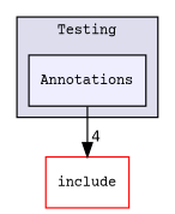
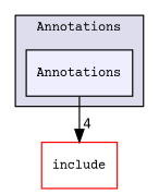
  digraph {
    compound=true
    fontname="Courier Prime"
    node [fontname="Courier Prime" fontsize=10 shape=box]
    n1 [fillcolor="#eeeeff" label=Annotations pencolor=black style=filled]
    n2 [color=red label=include]
    subgraph cluster_1 {
      bgcolor="#ddddee"
      fontsize=10
-     label=Testing
+     label=Annotations
      pencolor=black
      n1
    }
    n1 -> n2 [headlabel=4 labeldistance=1.5 labelfontname=Helvetica labelfontsize=10 fontname="Courier Prime"]
  }
